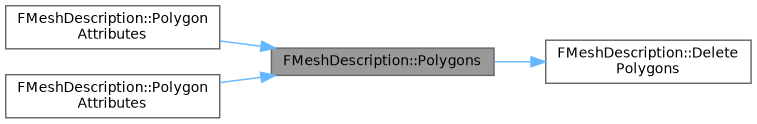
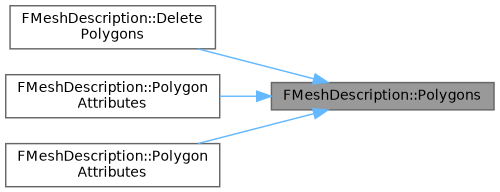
  digraph {
    rankdir=RL
    node [color=grey40 fillcolor=white fontname=Helvetica fontsize=10 shape=box style=filled]
    edge [color=steelblue1 dir=back fontname=Helvetica fontsize=10 labelfontname=Helvetica labelfontsize=10 style=solid]
    n1 [color=gray40 fillcolor=grey60 fontcolor=black height=0.2 label="FMeshDescription::Polygons" width=0.4]
    n2 [height=0.2 label="FMeshDescription::Delete\lPolygons" width=0.4]
    n3 [height=0.2 label="FMeshDescription::Polygon\lAttributes" width=0.4]
    n4 [height=0.2 label="FMeshDescription::Polygon\lAttributes" width=0.4]
-   n2 -> n1
+   n1 -> n2
    n1 -> n3
    n1 -> n4
  }
